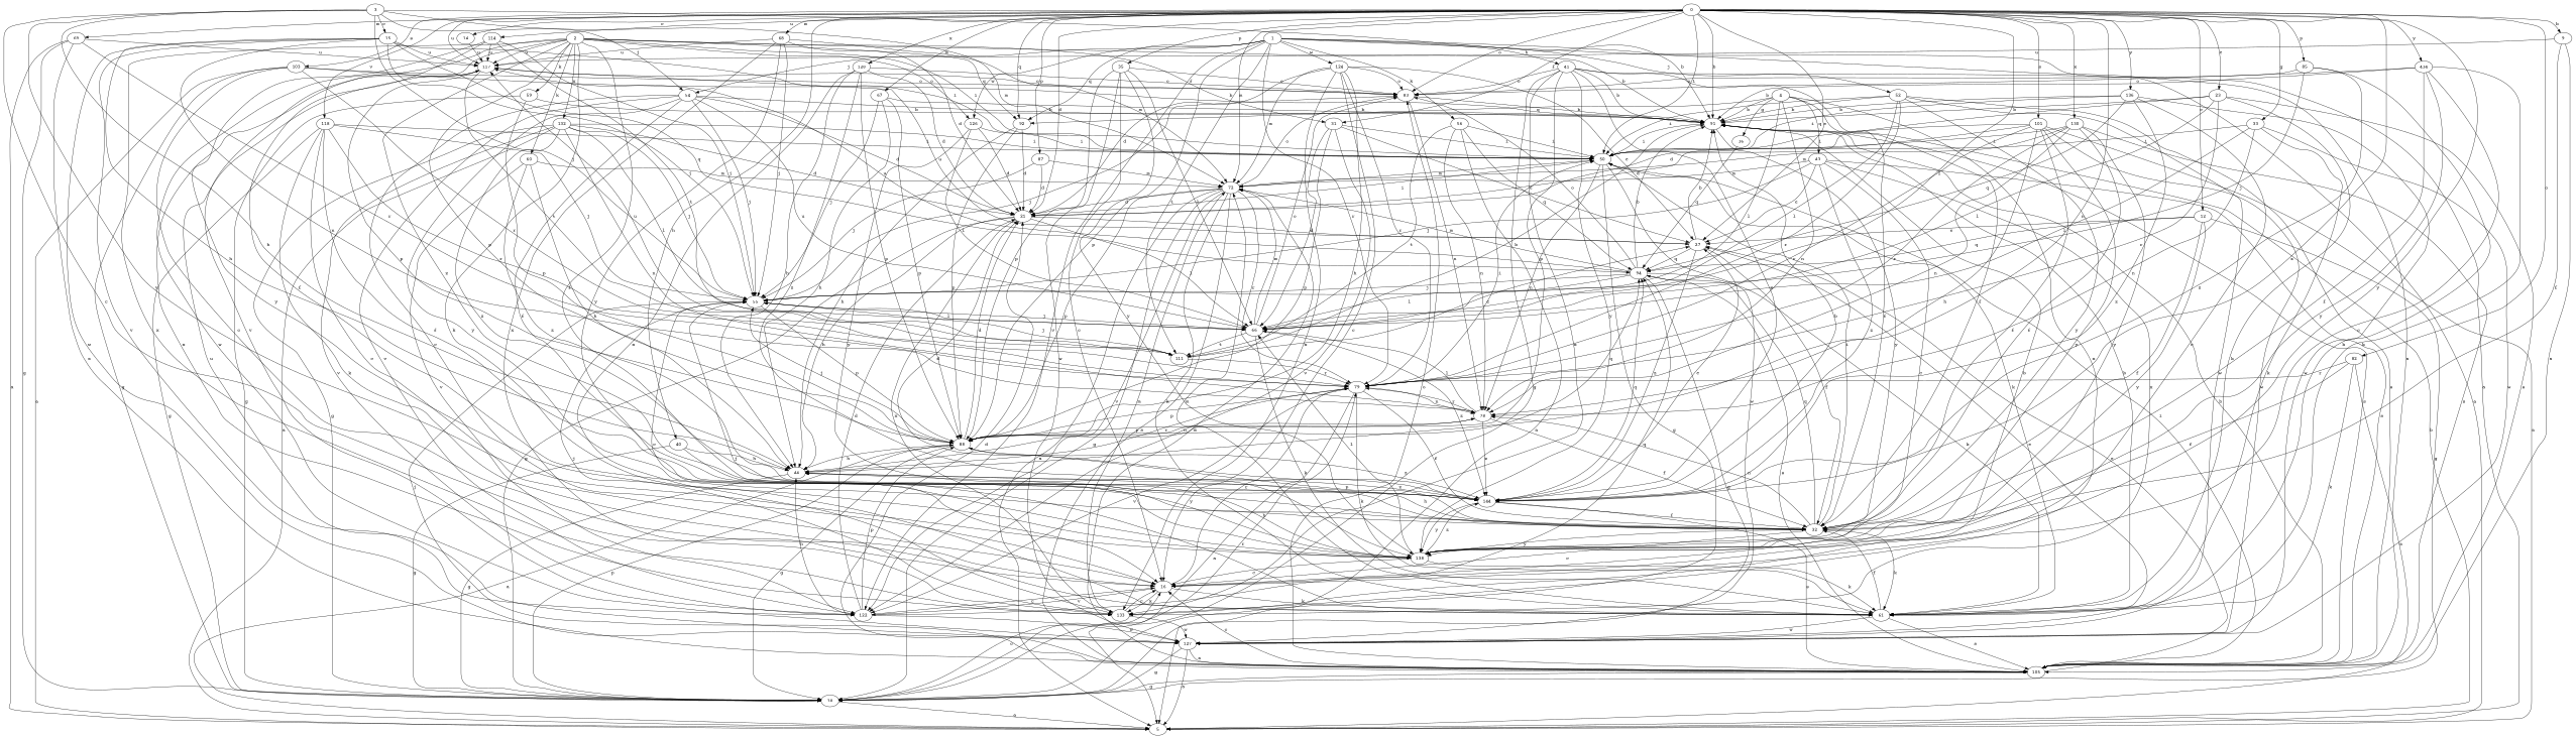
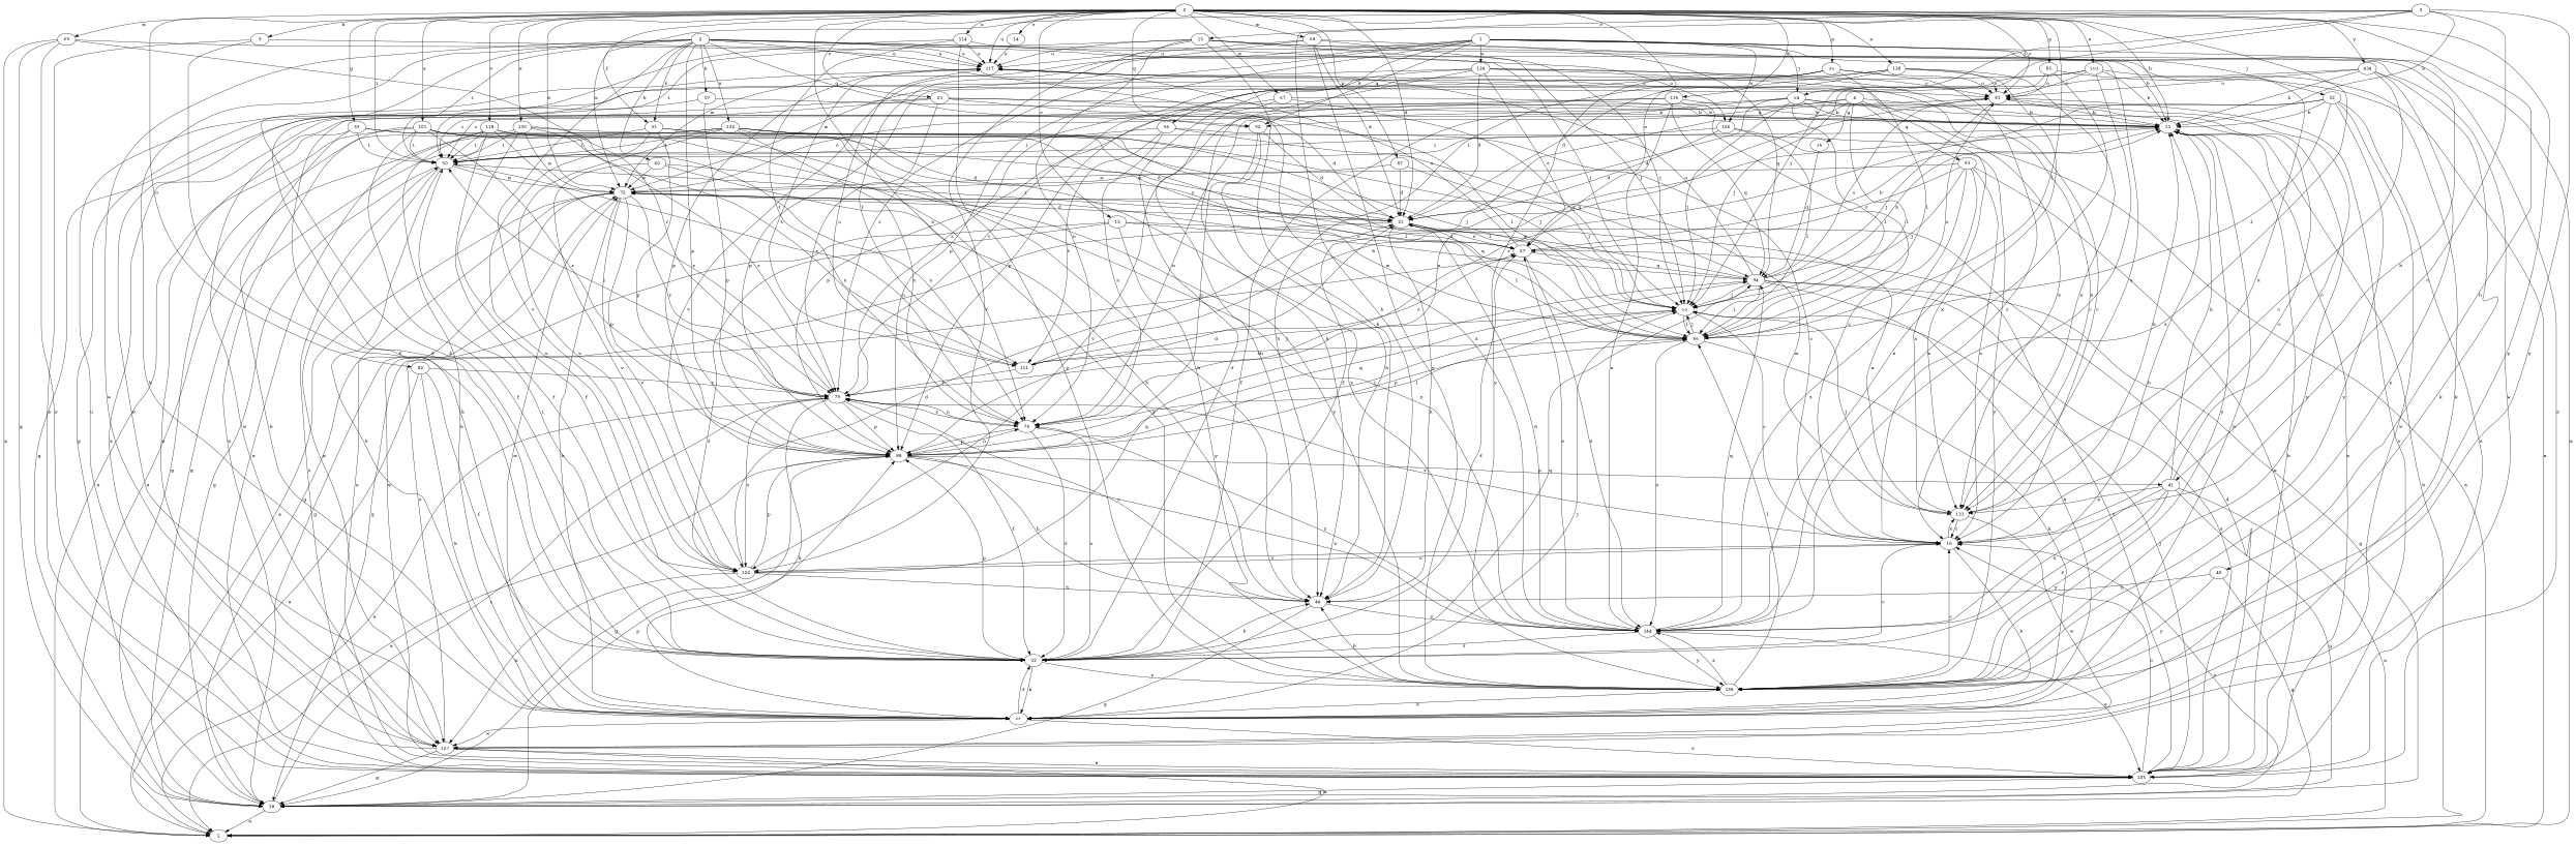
  strict digraph {
    fontname="Courier Prime"
    node [fontname="Courier Prime"]
    edge [fontname="Courier Prime"]
    0
    9
-   11 [label=91]
+   11
    12
    14
    21
    23
    27
    31
    33
    35
    40
    50
    66
    67
    68
    69
    72
    78
    82
    83
    85
    87
    92
    101
    103
    114
    117
    118
    128
    130
    n32 [label=434]
    136
    138
    144
    105
    32
    38
    94
    133
    44
    n42 [label=79]
    61
    88
    122
    127
    16
    111
    55
    5
    1
    41
    52
    54
    56
    124
    126
    2
    59
    60
    132
    3
    15
    4
    36
-   93 [label=43]
+   93
    0 -> 9 [label=b]
    0 -> 11 [label=b]
    0 -> 12 [label=c]
    0 -> 14 [label=c]
    0 -> 21 [label=d]
    0 -> 23 [label=e]
    0 -> 27 [label=e]
    0 -> 31 [label=f]
    0 -> 33 [label=g]
    0 -> 35 [label=p]
    0 -> 40 [label=h]
    0 -> 50 [label=i]
    0 -> 66 [label=l]
    0 -> 67 [label=m]
    0 -> 68 [label=m]
    0 -> 69 [label=m]
    0 -> 72 [label=m]
    0 -> 78 [label=n]
    0 -> 82 [label=o]
    0 -> 83 [label=o]
    0 -> 85 [label=p]
    0 -> 87 [label=p]
    0 -> 92 [label=q]
    0 -> 101 [label=s]
    0 -> 103 [label=s]
    0 -> 114 [label=u]
    0 -> 117 [label=u]
    0 -> 118 [label=v]
    0 -> 128 [label=x]
    0 -> 130 [label=x]
    0 -> n32 [label=y]
    0 -> 136 [label=y]
    0 -> 138 [label=y]
    0 -> 144 [label=z]
    9 -> 117 [label=u]
    9 -> 105 [label=s]
    9 -> 32 [label=f]
    11 -> 50 [label=i]
    11 -> 138 [label=y]
    11 -> 105 [label=s]
    12 -> 27 [label=e]
    12 -> 138 [label=y]
    12 -> 32 [label=f]
    12 -> 38 [label=g]
    12 -> 94 [label=q]
    14 -> 117 [label=u]
    21 -> 27 [label=e]
    21 -> 50 [label=i]
    21 -> 66 [label=l]
    21 -> 38 [label=g]
    21 -> 133 [label=x]
    21 -> 44 [label=h]
    23 -> 11 [label=b]
    23 -> 21 [label=d]
    23 -> 66 [label=l]
    23 -> 105 [label=s]
    23 -> n42 [label=r]
    23 -> 61 [label=k]
    27 -> 11 [label=b]
    27 -> 117 [label=u]
    27 -> 144 [label=z]
    27 -> 32 [label=f]
    27 -> 94 [label=q]
    31 -> 27 [label=e]
    31 -> 50 [label=i]
    31 -> 66 [label=l]
    31 -> 88 [label=p]
    31 -> 122 [label=v]
    33 -> 50 [label=i]
    33 -> 66 [label=l]
    33 -> 78 [label=n]
    33 -> 61 [label=k]
    33 -> 127 [label=w]
    35 -> 66 [label=l]
    35 -> 83 [label=o]
    35 -> 138 [label=y]
    35 -> 88 [label=p]
    35 -> 127 [label=w]
    35 -> 16 [label=c]
    40 -> 138 [label=y]
    40 -> 38 [label=g]
    40 -> 44 [label=h]
    50 -> 72 [label=m]
    50 -> 78 [label=n]
    50 -> 38 [label=g]
    50 -> 61 [label=k]
    50 -> 127 [label=w]
    66 -> 72 [label=m]
    66 -> 83 [label=o]
    66 -> 144 [label=z]
    66 -> 61 [label=k]
    66 -> 111 [label=t]
    66 -> 55 [label=j]
    67 -> 11 [label=b]
    67 -> 44 [label=h]
    67 -> 88 [label=p]
    67 -> 55 [label=j]
    68 -> 21 [label=d]
    68 -> 72 [label=m]
    68 -> 117 [label=u]
    68 -> 138 [label=y]
    68 -> 133 [label=x]
    68 -> 55 [label=j]
    69 -> 117 [label=u]
    69 -> 105 [label=s]
    69 -> 38 [label=g]
    69 -> n42 [label=r]
    69 -> 5 [label=a]
    72 -> 21 [label=d]
    72 -> 83 [label=o]
    72 -> 105 [label=s]
    72 -> 38 [label=g]
    72 -> n42 [label=r]
    72 -> 61 [label=k]
    72 -> 88 [label=p]
    72 -> 122 [label=v]
    72 -> 5 [label=a]
    78 -> 66 [label=l]
    78 -> 144 [label=z]
    78 -> 32 [label=f]
    78 -> n42 [label=r]
    78 -> 88 [label=p]
    82 -> 32 [label=f]
    82 -> n42 [label=r]
    82 -> 61 [label=k]
    82 -> 5 [label=a]
    83 -> 11 [label=b]
    83 -> 78 [label=n]
    83 -> 55 [label=j]
    85 -> 83 [label=o]
    85 -> 144 [label=z]
    85 -> 61 [label=k]
    85 -> 55 [label=j]
    87 -> 21 [label=d]
    87 -> 72 [label=m]
    87 -> 55 [label=j]
    92 -> 21 [label=d]
    92 -> 44 [label=h]
    92 -> 88 [label=p]
    101 -> 21 [label=d]
    101 -> 50 [label=i]
    101 -> 138 [label=y]
    101 -> 32 [label=f]
    101 -> 44 [label=h]
    101 -> n42 [label=r]
    101 -> 127 [label=w]
    101 -> 5 [label=a]
    103 -> 11 [label=b]
    103 -> 83 [label=o]
    103 -> 38 [label=g]
    103 -> n42 [label=r]
    103 -> 16 [label=c]
    103 -> 5 [label=a]
    114 -> 117 [label=u]
    114 -> 138 [label=y]
    114 -> 32 [label=f]
    114 -> 111 [label=t]
    114 -> 55 [label=j]
    117 -> 83 [label=o]
    117 -> 133 [label=x]
    117 -> 88 [label=p]
    117 -> 111 [label=t]
    118 -> 50 [label=i]
    118 -> 32 [label=f]
    118 -> 38 [label=g]
    118 -> n42 [label=r]
    118 -> 61 [label=k]
    118 -> 16 [label=c]
    118 -> 55 [label=j]
    128 -> 21 [label=d]
    128 -> 83 [label=o]
    128 -> 144 [label=z]
    128 -> 133 [label=x]
    128 -> 44 [label=h]
    128 -> 88 [label=p]
    130 -> 50 [label=i]
    130 -> 72 [label=m]
    130 -> 78 [label=n]
    130 -> 138 [label=y]
    130 -> 105 [label=s]
    130 -> 32 [label=f]
    130 -> n42 [label=r]
    n32 -> 11 [label=b]
    n32 -> 83 [label=o]
    n32 -> 138 [label=y]
    n32 -> 32 [label=f]
    n32 -> 61 [label=k]
    n32 -> 16 [label=c]
    136 -> 11 [label=b]
    136 -> 50 [label=i]
    136 -> 144 [label=z]
    136 -> 94 [label=q]
    136 -> 127 [label=w]
    136 -> 16 [label=c]
    138 -> 66 [label=l]
    138 -> 144 [label=z]
    138 -> 44 [label=h]
    138 -> 61 [label=k]
    138 -> 16 [label=c]
    144 -> 11 [label=b]
    144 -> 21 [label=d]
    144 -> 27 [label=e]
    144 -> 138 [label=y]
    144 -> 105 [label=s]
    144 -> 32 [label=f]
    144 -> 94 [label=q]
    105 -> 11 [label=b]
    105 -> 21 [label=d]
    105 -> 27 [label=e]
    105 -> 50 [label=i]
    105 -> 72 [label=m]
    105 -> 83 [label=o]
    105 -> 38 [label=g]
    105 -> 16 [label=c]
    105 -> 55 [label=j]
    32 -> 50 [label=i]
    32 -> 78 [label=n]
    32 -> 138 [label=y]
    32 -> 94 [label=q]
    32 -> 44 [label=h]
    32 -> 61 [label=k]
    32 -> 88 [label=p]
    32 -> 16 [label=c]
    38 -> n42 [label=r]
    38 -> 88 [label=p]
    38 -> 16 [label=c]
    38 -> 5 [label=a]
    94 -> 11 [label=b]
    94 -> 66 [label=l]
    94 -> 72 [label=m]
    94 -> 83 [label=o]
    94 -> 117 [label=u]
    94 -> 105 [label=s]
    94 -> 38 [label=g]
    94 -> 61 [label=k]
    94 -> 55 [label=j]
    133 -> 11 [label=b]
    133 -> 72 [label=m]
    133 -> 127 [label=w]
    133 -> 16 [label=c]
    133 -> 55 [label=j]
    44 -> 144 [label=z]
    44 -> 38 [label=g]
    44 -> n42 [label=r]
    n42 -> 50 [label=i]
    n42 -> 78 [label=n]
    n42 -> 32 [label=f]
    n42 -> 61 [label=k]
    n42 -> 88 [label=p]
    n42 -> 122 [label=v]
    n42 -> 5 [label=a]
    61 -> 11 [label=b]
    61 -> 72 [label=m]
    61 -> 105 [label=s]
    61 -> 32 [label=f]
    61 -> 127 [label=w]
    61 -> 55 [label=j]
    88 -> 21 [label=d]
    88 -> 78 [label=n]
    88 -> 144 [label=z]
    88 -> 38 [label=g]
    88 -> 94 [label=q]
    88 -> 44 [label=h]
    88 -> 55 [label=j]
    88 -> 5 [label=a]
    122 -> 21 [label=d]
    122 -> 94 [label=q]
    122 -> 44 [label=h]
    122 -> 88 [label=p]
    122 -> 127 [label=w]
    122 -> 16 [label=c]
    127 -> 27 [label=e]
    127 -> 117 [label=u]
    127 -> 105 [label=s]
    127 -> 38 [label=g]
    127 -> 5 [label=a]
    16 -> 133 [label=x]
    16 -> n42 [label=r]
    16 -> 61 [label=k]
    16 -> 122 [label=v]
    111 -> 11 [label=b]
    111 -> 27 [label=e]
    111 -> 117 [label=u]
    111 -> n42 [label=r]
    111 -> 55 [label=j]
    55 -> 66 [label=l]
    55 -> 88 [label=p]
    55 -> 16 [label=c]
    5 -> 11 [label=b]
    1 -> 92 [label=q]
    1 -> 105 [label=s]
    1 -> n42 [label=r]
    1 -> 88 [label=p]
    1 -> 122 [label=v]
    1 -> 111 [label=t]
    1 -> 5 [label=a]
    1 -> 41 [label=h]
    1 -> 52 [label=j]
    1 -> 54 [label=j]
    1 -> 56 [label=k]
    1 -> 124 [label=w]
    1 -> 126 [label=w]
    41 -> 11 [label=b]
    41 -> 83 [label=o]
    41 -> 138 [label=y]
    41 -> 144 [label=z]
    41 -> 32 [label=f]
    41 -> 38 [label=g]
    41 -> 133 [label=x]
-   41 -> 88 [label=p]
+   88 -> 41 [label=p]
    41 -> 5 [label=a]
    52 -> 11 [label=b]
    52 -> 50 [label=i]
    52 -> 66 [label=l]
    52 -> 138 [label=y]
    52 -> 105 [label=s]
    52 -> n42 [label=r]
    52 -> 127 [label=w]
    54 -> 11 [label=b]
    54 -> 21 [label=d]
-   54 -> 66 [label=u]
+   54 -> 66 [label=l]
    54 -> 138 [label=y]
    54 -> 32 [label=f]
    54 -> 122 [label=v]
    54 -> 16 [label=c]
    54 -> 55 [label=j]
    56 -> 50 [label=i]
    56 -> 78 [label=n]
    56 -> 94 [label=q]
    56 -> 111 [label=t]
    56 -> 5 [label=a]
    124 -> 21 [label=d]
    124 -> 27 [label=e]
    124 -> 72 [label=m]
    124 -> 83 [label=o]
    124 -> 133 [label=x]
    124 -> 44 [label=h]
    124 -> n42 [label=r]
    124 -> 16 [label=c]
    126 -> 21 [label=d]
    126 -> 50 [label=i]
    126 -> 66 [label=l]
    126 -> 138 [label=y]
    2 -> 11 [label=b]
    2 -> 31 [label=f]
    2 -> 50 [label=i]
    2 -> 92 [label=q]
    2 -> 117 [label=u]
    2 -> 144 [label=z]
    2 -> 32 [label=f]
    2 -> 133 [label=x]
    2 -> 61 [label=k]
    2 -> 88 [label=p]
    2 -> 122 [label=v]
    2 -> 127 [label=w]
    2 -> 126 [label=o]
    2 -> 59 [label=k]
    2 -> 60 [label=k]
    2 -> 132 [label=x]
    59 -> 11 [label=b]
    59 -> 38 [label=g]
    59 -> 88 [label=p]
    60 -> 72 [label=m]
    60 -> 144 [label=z]
    60 -> 44 [label=h]
    60 -> 122 [label=v]
    132 -> 21 [label=d]
    132 -> 50 [label=i]
    132 -> 66 [label=l]
    132 -> 78 [label=n]
    132 -> 144 [label=z]
    132 -> 38 [label=g]
    132 -> 122 [label=v]
    132 -> 55 [label=j]
    132 -> 5 [label=a]
    3 -> 11 [label=b]
    3 -> 72 [label=m]
    3 -> 138 [label=y]
    3 -> 44 [label=h]
    3 -> 16 [label=c]
    3 -> 55 [label=j]
    3 -> 54 [label=j]
    3 -> 15 [label=c]
    15 -> 50 [label=i]
    15 -> 78 [label=n]
    15 -> 117 [label=u]
    15 -> 94 [label=q]
    15 -> 44 [label=h]
    15 -> 122 [label=v]
    15 -> 127 [label=w]
    15 -> 55 [label=j]
    4 -> 11 [label=b]
    4 -> 66 [label=l]
    4 -> 78 [label=n]
    4 -> 92 [label=q]
    4 -> 32 [label=f]
    4 -> 133 [label=x]
    4 -> 36 [label=g]
    4 -> 93 [label=q]
    36 -> 94 [label=q]
    93 -> 27 [label=e]
    93 -> 72 [label=m]
    93 -> 144 [label=z]
    93 -> 105 [label=s]
    93 -> 133 [label=x]
    93 -> 16 [label=c]
    93 -> 55 [label=j]
  }
